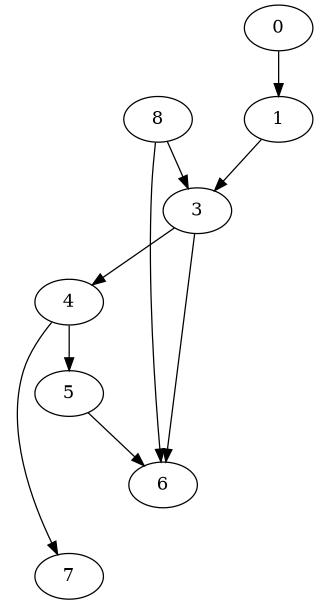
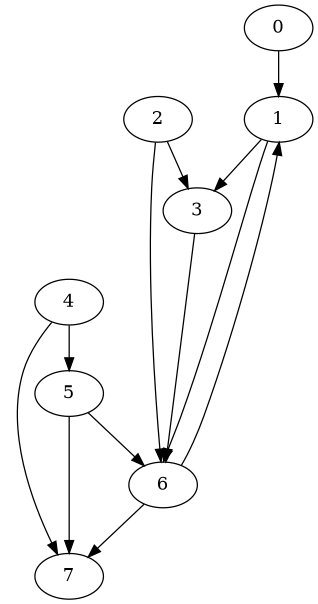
  digraph {
    0
    1
    6
    3
-   2 [label=8]
+   2
    7
    4
    5
    0 -> 1
+   1 -> 6
    1 -> 3
+   6 -> 1
+   6 -> 7
    3 -> 6
-   3 -> 4
    2 -> 6
    2 -> 3
    4 -> 7
    4 -> 5
    5 -> 6
+   5 -> 7
  }
